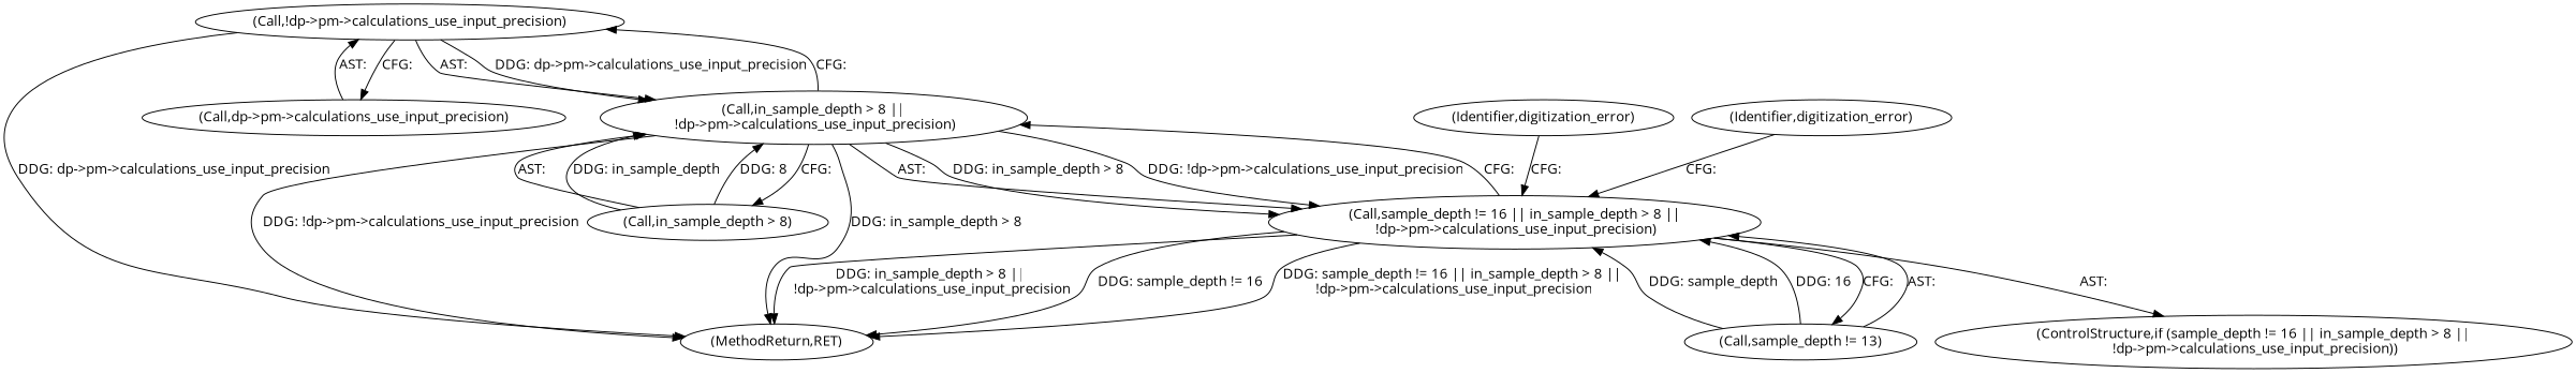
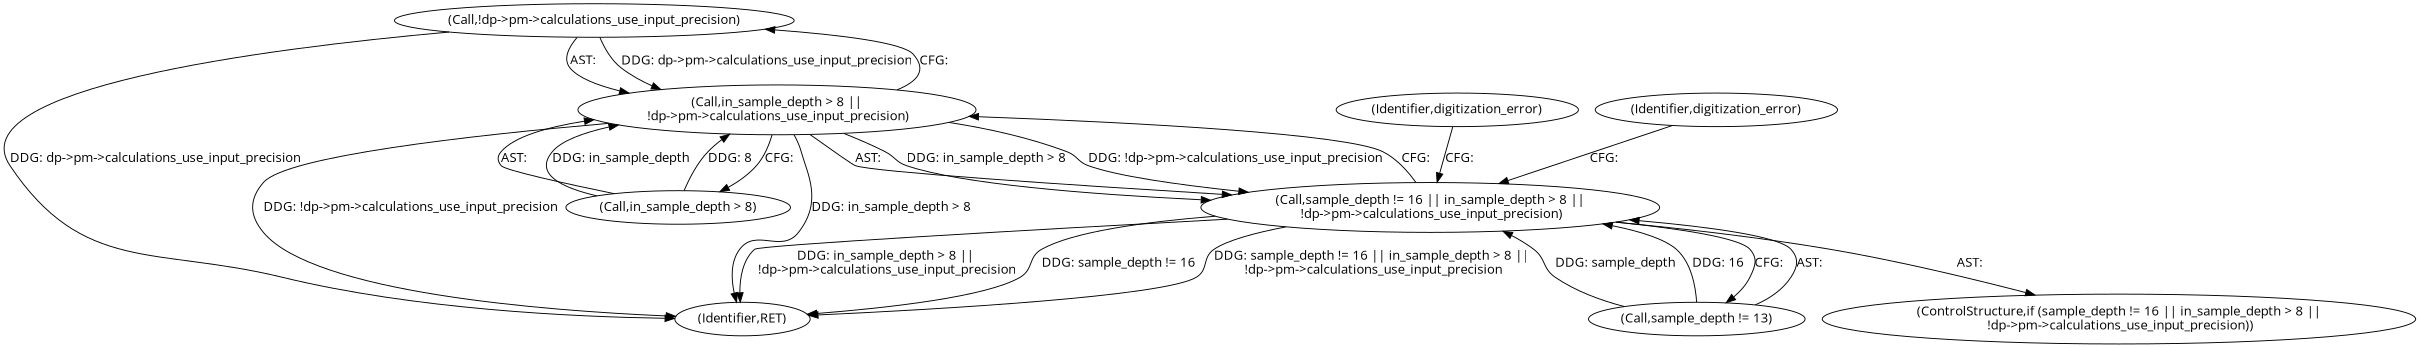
  digraph {
    fontname="Open Sans"
    node [fontname="Open Sans"]
    edge [fontname="Open Sans"]
    n1 [label="(Call,!dp->pm->calculations_use_input_precision)"]
    n2 [label="(Call,in_sample_depth > 8 ||\n !dp->pm->calculations_use_input_precision)"]
-   n3 [label="(Call,dp->pm->calculations_use_input_precision)"]
-   n4 [label="(MethodReturn,RET)"]
+   n4 [label="(Identifier,RET)"]
    n5 [label="(Call,sample_depth != 16 || in_sample_depth > 8 ||\n !dp->pm->calculations_use_input_precision)"]
    n6 [label="(Call,in_sample_depth > 8)"]
    n7 [label="(ControlStructure,if (sample_depth != 16 || in_sample_depth > 8 ||\n !dp->pm->calculations_use_input_precision))"]
    n8 [label="(Call,sample_depth != 13)"]
    n9 [label="(Identifier,digitization_error)"]
    n10 [label="(Identifier,digitization_error)"]
    n1 -> n2 [label="AST: "]
    n1 -> n2 [label="DDG: dp->pm->calculations_use_input_precision"]
-   n1 -> n3 [label="CFG: "]
    n1 -> n4 [label="DDG: dp->pm->calculations_use_input_precision"]
    n2 -> n1 [label="CFG: "]
    n2 -> n4 [label="DDG: in_sample_depth > 8"]
    n2 -> n4 [label="DDG: !dp->pm->calculations_use_input_precision"]
    n2 -> n5 [label="AST: "]
    n2 -> n5 [label="DDG: in_sample_depth > 8"]
    n2 -> n5 [label="DDG: !dp->pm->calculations_use_input_precision"]
    n2 -> n6 [label="CFG: "]
-   n3 -> n1 [label="AST: "]
    n5 -> n2 [label="CFG: "]
    n5 -> n4 [label="DDG: sample_depth != 16"]
    n5 -> n4 [label="DDG: sample_depth != 16 || in_sample_depth > 8 ||\n !dp->pm->calculations_use_input_precision"]
    n5 -> n4 [label="DDG: in_sample_depth > 8 ||\n !dp->pm->calculations_use_input_precision"]
    n5 -> n7 [label="AST: "]
    n5 -> n8 [label="CFG: "]
    n6 -> n2 [label="AST: "]
    n6 -> n2 [label="DDG: in_sample_depth"]
    n6 -> n2 [label="DDG: 8"]
    n8 -> n5 [label="AST: "]
    n8 -> n5 [label="DDG: sample_depth"]
    n8 -> n5 [label="DDG: 16"]
    n9 -> n5 [label="CFG: "]
    n10 -> n5 [label="CFG: "]
  }
